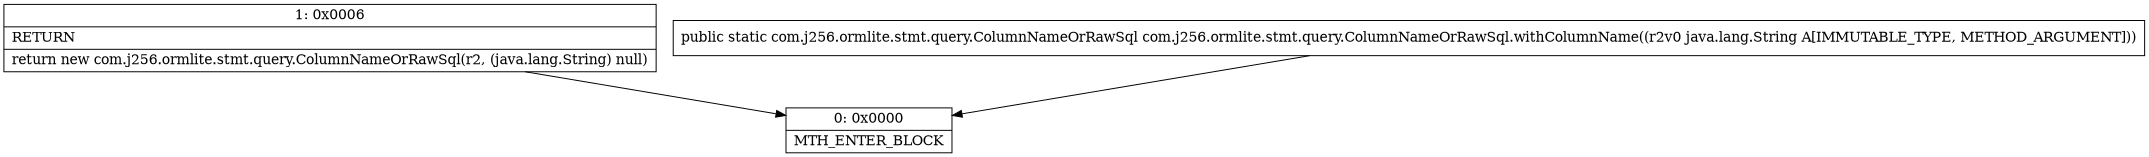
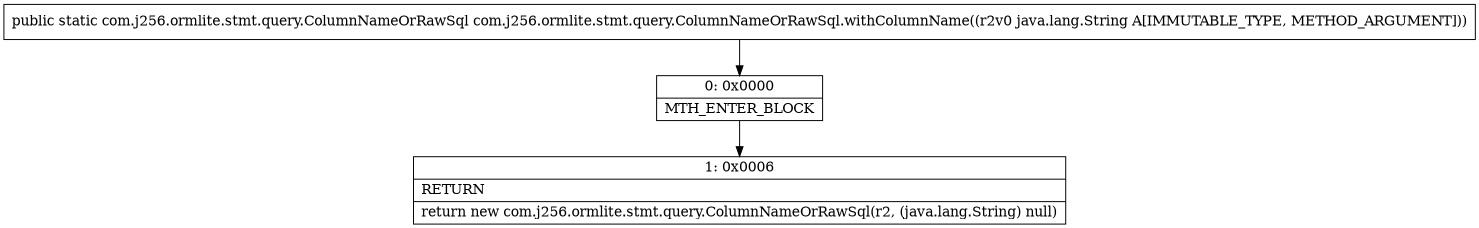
  digraph {
    node [shape=record]
    n1 [label="{0\:\ 0x0000|MTH_ENTER_BLOCK\l}"]
    n2 [label="{1\:\ 0x0006|RETURN\l|return new com.j256.ormlite.stmt.query.ColumnNameOrRawSql(r2, (java.lang.String) null)\l}"]
    n3 [label="{public static com.j256.ormlite.stmt.query.ColumnNameOrRawSql com.j256.ormlite.stmt.query.ColumnNameOrRawSql.withColumnName((r2v0 java.lang.String A[IMMUTABLE_TYPE, METHOD_ARGUMENT])) }"]
-   n2 -> n1
+   n1 -> n2
    n3 -> n1
  }
